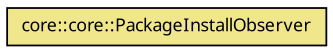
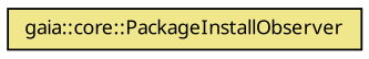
  digraph {
    rankdir=LR
    fontname="Noto Sans"
-   n1 [color=black fillcolor=khaki fontname="Noto Sans" fontsize=10 height=0.2 label="core::core::PackageInstallObserver" shape=record style=filled width=0.4]
+   n1 [color=black fillcolor=khaki fontname="Noto Sans" fontsize=10 height=0.2 label="gaia::core::PackageInstallObserver" shape=record style=filled width=0.4]
  }
